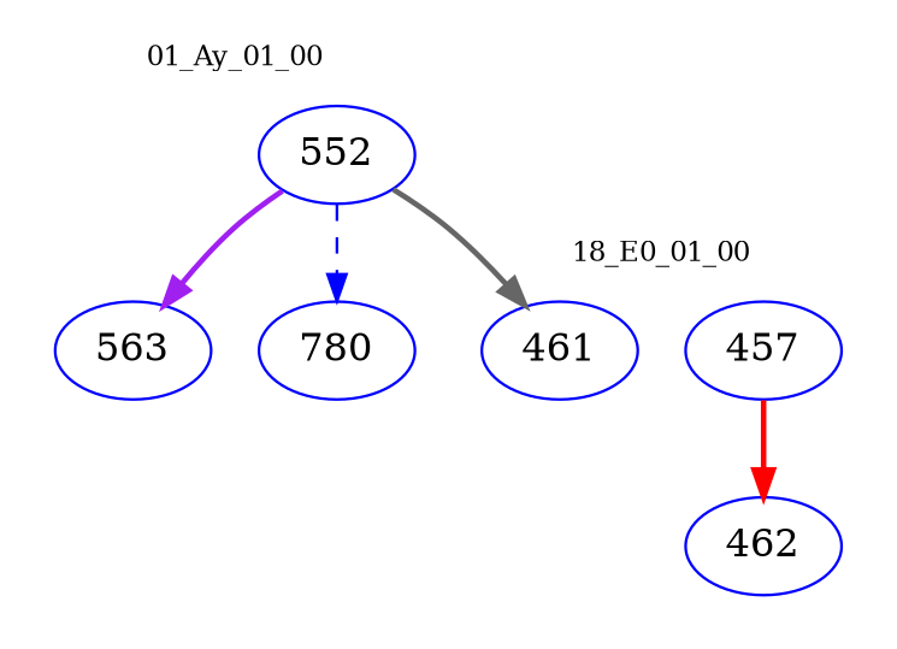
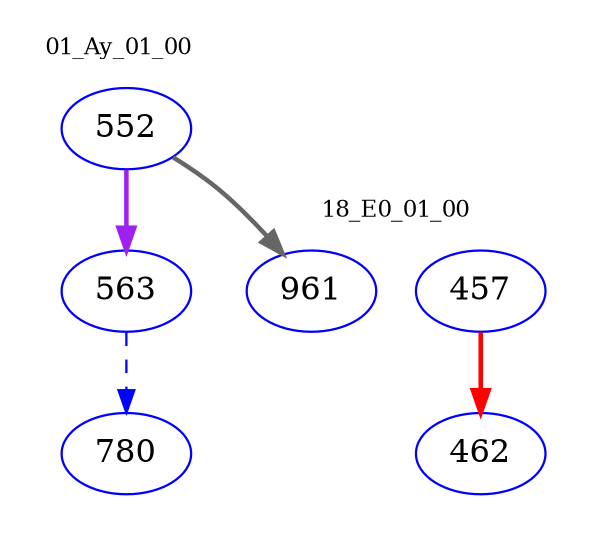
  digraph {
    node [color=blue]
    edge [style=bold]
    n1 [label=552]
    n2 [label=563]
    n3 [label=780]
    n4 [label=457]
-   n5 [label=461]
+   n5 [label=961]
    n6 [label=462]
    subgraph cluster_1 {
      color=white
      fontsize=10
      label="01_Ay_01_00"
      n1
      n2
      n3
    }
    subgraph cluster_2 {
      color=white
      fontsize=10
      label="18_E0_01_00"
      n4
      n5
      n6
    }
    n1 -> n2 [color=purple]
-   n1 -> n3 [color=blue style=dashed]
+   n2 -> n3 [color=blue style=dashed]
    n1 -> n5 [color=gray40]
    n4 -> n6 [color=red]
  }
